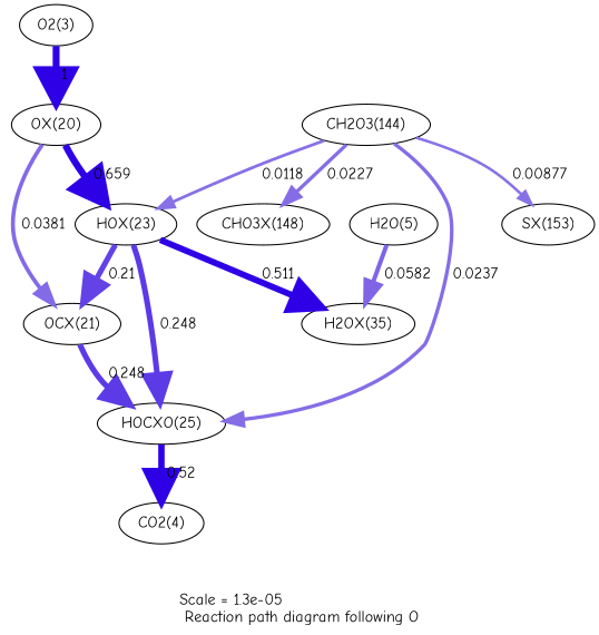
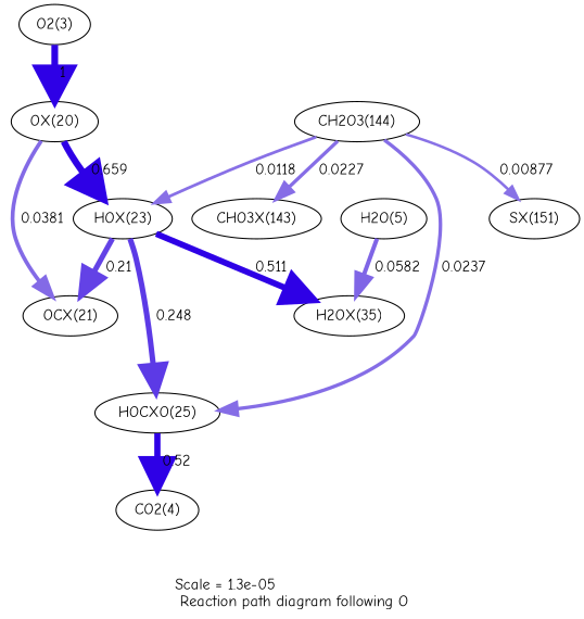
  digraph {
    fontname="Comic Neue"
    label="Scale = 1.3e-05\l Reaction path diagram following O"
    node [fontname="Comic Neue"]
    edge [arrowsize=2.47 color="0.7, 0.748, 0.9" fontname="Comic Neue" penwidth=4.95]
    n1 [label="O2(3)"]
    n2 [label="OX(20)"]
    n3 [label="HOX(23)"]
    n4 [label="OCX(21)"]
    n5 [label="HOCXO(25)"]
    n6 [label="H2OX(35)"]
    n7 [label="H2O(5)"]
    n8 [label="CO2(4)"]
    n9 [label="CH2O3(144)"]
-   n10 [label="SX(153)"]
-   n11 [label="CHO3X(148)"]
+   n10 [label="SX(151)"]
+   n11 [label="CHO3X(143)"]
    n1 -> n2 [arrowsize=3 color="0.7, 1.5, 0.9" label=" 1" penwidth=6]
    n2 -> n3 [arrowsize=2.98 color="0.7, 1.46, 0.9" label=" 0.659" penwidth=5.97]
    n2 -> n4 [arrowsize=1.77 color="0.7, 0.538, 0.9" label=" 0.0381" penwidth=3.53]
    n3 -> n4 [arrowsize=2.41 color="0.7, 0.71, 0.9" label=" 0.21" penwidth=4.82]
    n3 -> n5 [label=" 0.248"]
    n3 -> n6 [arrowsize=2.75 color="0.7, 1.01, 0.9" label=" 0.511" penwidth=5.49]
-   n4 -> n5 [label=" 0.248"]
    n5 -> n8 [arrowsize=2.75 color="0.7, 1.02, 0.9" label=" 0.52" penwidth=5.51]
    n7 -> n6 [arrowsize=1.93 color="0.7, 0.558, 0.9" label=" 0.0582" penwidth=3.85]
    n9 -> n3 [arrowsize=1.33 color="0.7, 0.512, 0.9" label=" 0.0118" penwidth=2.65]
    n9 -> n5 [arrowsize=1.59 color="0.7, 0.524, 0.9" label=" 0.0237" penwidth=3.17]
    n9 -> n10 [arrowsize=1.21 color="0.7, 0.509, 0.9" label=" 0.00877" penwidth=2.42]
    n9 -> n11 [arrowsize=1.57 color="0.7, 0.523, 0.9" label=" 0.0227" penwidth=3.14]
  }
